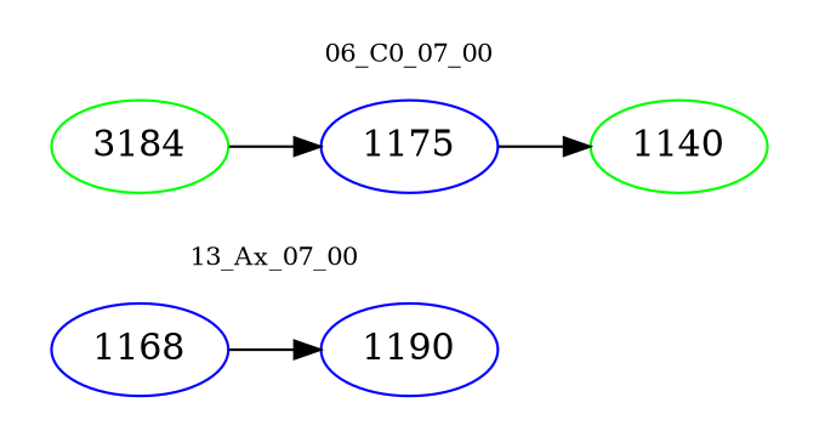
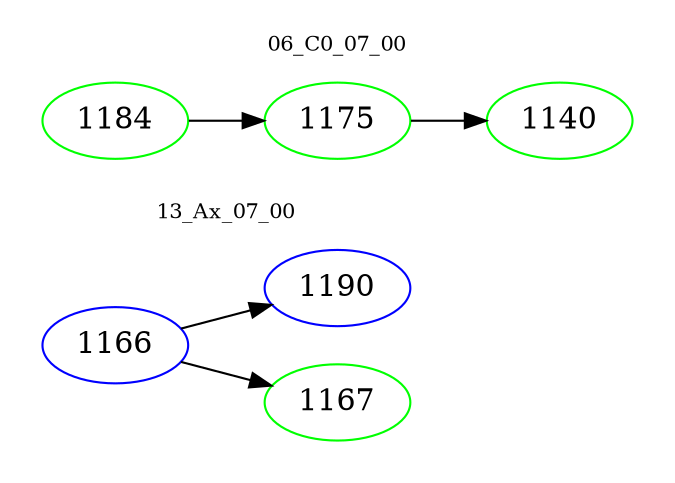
  digraph {
    rankdir=LR
    node [color=blue]
    edge [color=black]
-   n1 [label=1168]
+   n1 [label=1166]
+   n2 [color=green label=1167]
    n3 [label=1190]
-   n4 [label=1175]
+   n4 [color=green label=1175]
    n5 [color=green label=1140]
-   n6 [color=green label=3184]
+   n6 [color=green label=1184]
    subgraph cluster_1 {
      color=white
      fontsize=10
      label="13_Ax_07_00"
      n1
+     n2
      n3
    }
    subgraph cluster_2 {
      color=white
      fontsize=10
      label="06_C0_07_00"
      n4
      n5
      n6
    }
+   n1 -> n2
    n1 -> n3
    n4 -> n5
    n6 -> n4
  }
